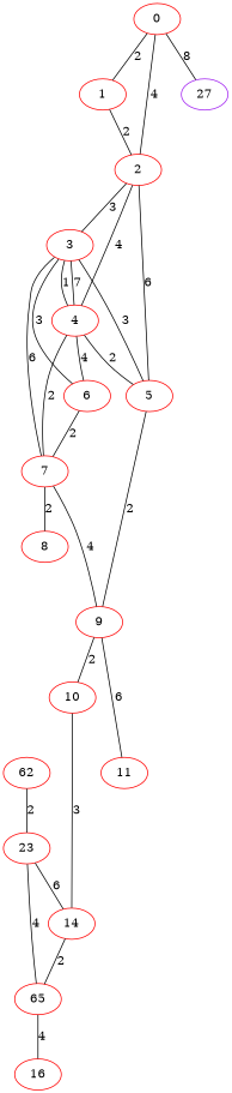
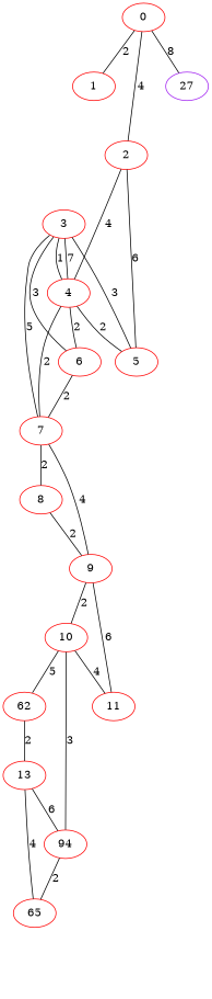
  graph {
    node [color=red weight=1]
    0
    1
    2
    n4 [color=purple label=27 weight=4]
    3
    4
    5
    6
    7
    8
    9
    10
    11
    n14 [label=62]
-   14
-   13 [label=23]
+   14 [label=94]
+   13
    n17 [label=65]
-   16
    0 -- 1 [label=2]
    0 -- 2 [label=4]
    0 -- n4 [label=8]
-   1 -- 2 [label=2]
-   2 -- 3 [label=3]
    2 -- 4 [label=4]
    2 -- 5 [label=6]
    3 -- 4 [label=1]
    3 -- 4 [label=7]
    3 -- 5 [label=3]
    3 -- 6 [label=3]
-   3 -- 7 [label=6]
+   3 -- 7 [label=5]
    4 -- 5 [label=2]
-   4 -- 6 [label=4]
+   4 -- 6 [label=2]
    4 -- 7 [label=2]
    6 -- 7 [label=2]
    7 -- 8 [label=2]
    7 -- 9 [label=4]
-   5 -- 9 [label=2]
+   8 -- 9 [label=2]
    9 -- 10 [label=2]
    9 -- 11 [label=6]
+   10 -- 11 [label=4]
+   10 -- n14 [label=5]
    10 -- 14 [label=3]
    n14 -- 13 [label=2]
    14 -- n17 [label=2]
    13 -- 14 [label=6]
    13 -- n17 [label=4]
-   n17 -- 16 [label=4]
  }
